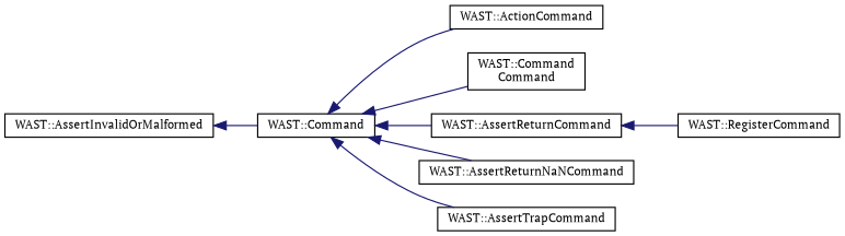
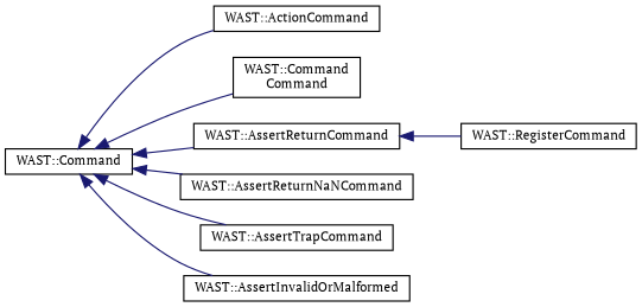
  digraph {
    fontname="PT Serif"
    rankdir=LR
    node [color=black fillcolor=white fontname="PT Serif" fontsize=10 shape=record style=filled]
    edge [color=midnightblue dir=back fontname="PT Serif" fontsize=10 labelfontname=Helvetica labelfontsize=10 style=solid]
    n1 [height=0.2 label="WAST::Command" width=0.4]
    n2 [height=0.2 label="WAST::ActionCommand" width=0.4]
    n3 [height=0.2 label="WAST::Command\lCommand" width=0.4]
    n4 [height=0.2 label="WAST::AssertReturnCommand" width=0.4]
    n5 [height=0.2 label="WAST::AssertReturnNaNCommand" width=0.4]
    n6 [height=0.2 label="WAST::AssertTrapCommand" width=0.4]
    n7 [height=0.2 label="WAST::AssertInvalidOrMalformed" width=0.4]
    n8 [height=0.2 label="WAST::RegisterCommand" width=0.4]
    n1 -> n2
    n1 -> n3
    n1 -> n4
    n1 -> n5
    n1 -> n6
-   n7 -> n1
+   n1 -> n7
    n4 -> n8
  }
